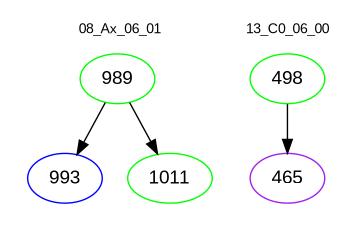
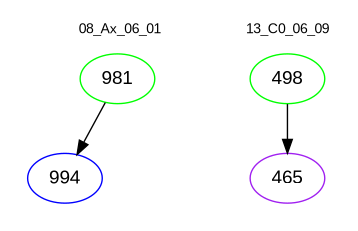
  digraph {
    fontname="Liberation Sans"
    node [color=green fontname="Liberation Sans"]
    edge [color=black fontname="Liberation Sans"]
-   n1 [label=989]
-   n2 [color=blue label=993]
-   n3 [label=1011]
+   n1 [label=981]
+   n2 [color=blue label=994]
    n4 [label=498]
    n5 [color=purple label=465]
    subgraph cluster_1 {
      color=white
      fontsize=10
      label="08_Ax_06_01"
      n1
      n2
-     n3
    }
    subgraph cluster_2 {
      color=white
      fontsize=10
-     label="13_C0_06_00"
+     label="13_C0_06_09"
      n4
      n5
    }
    n1 -> n2
-   n1 -> n3
    n4 -> n5
  }
